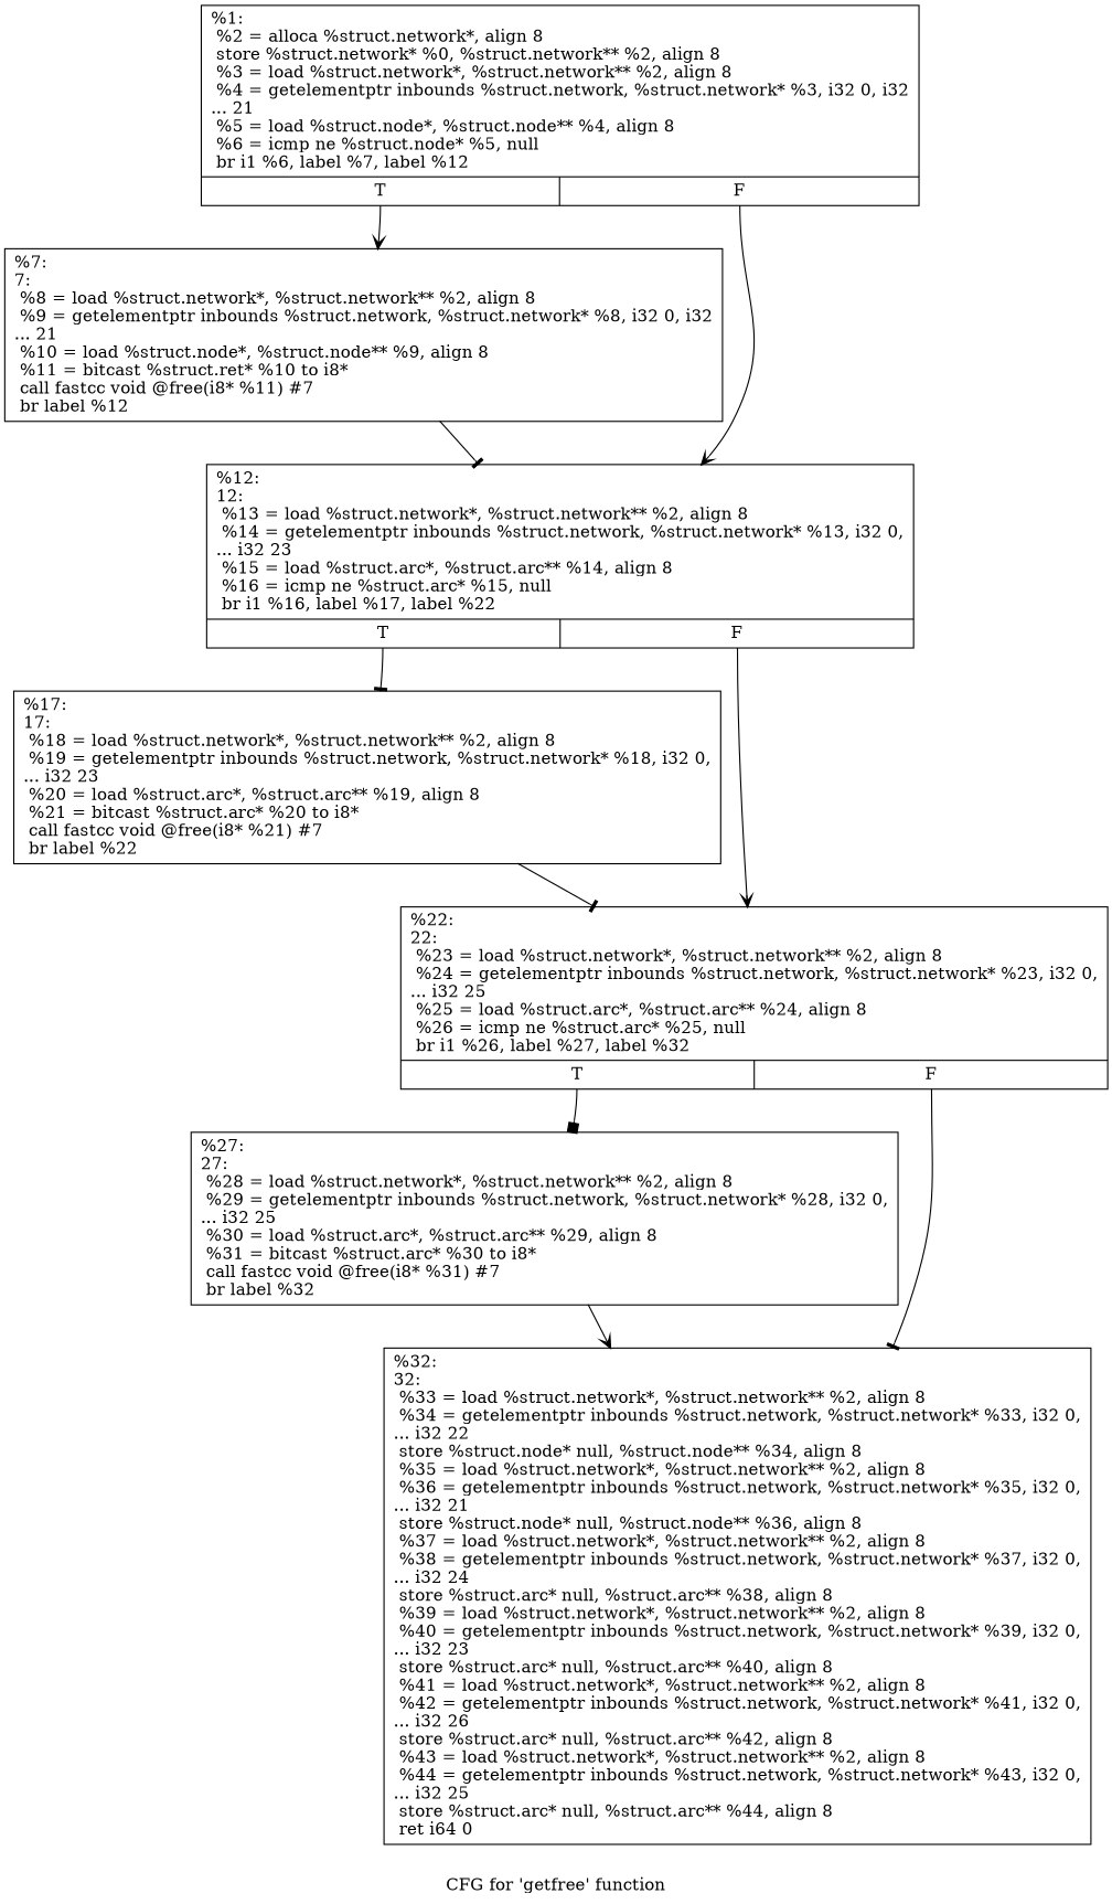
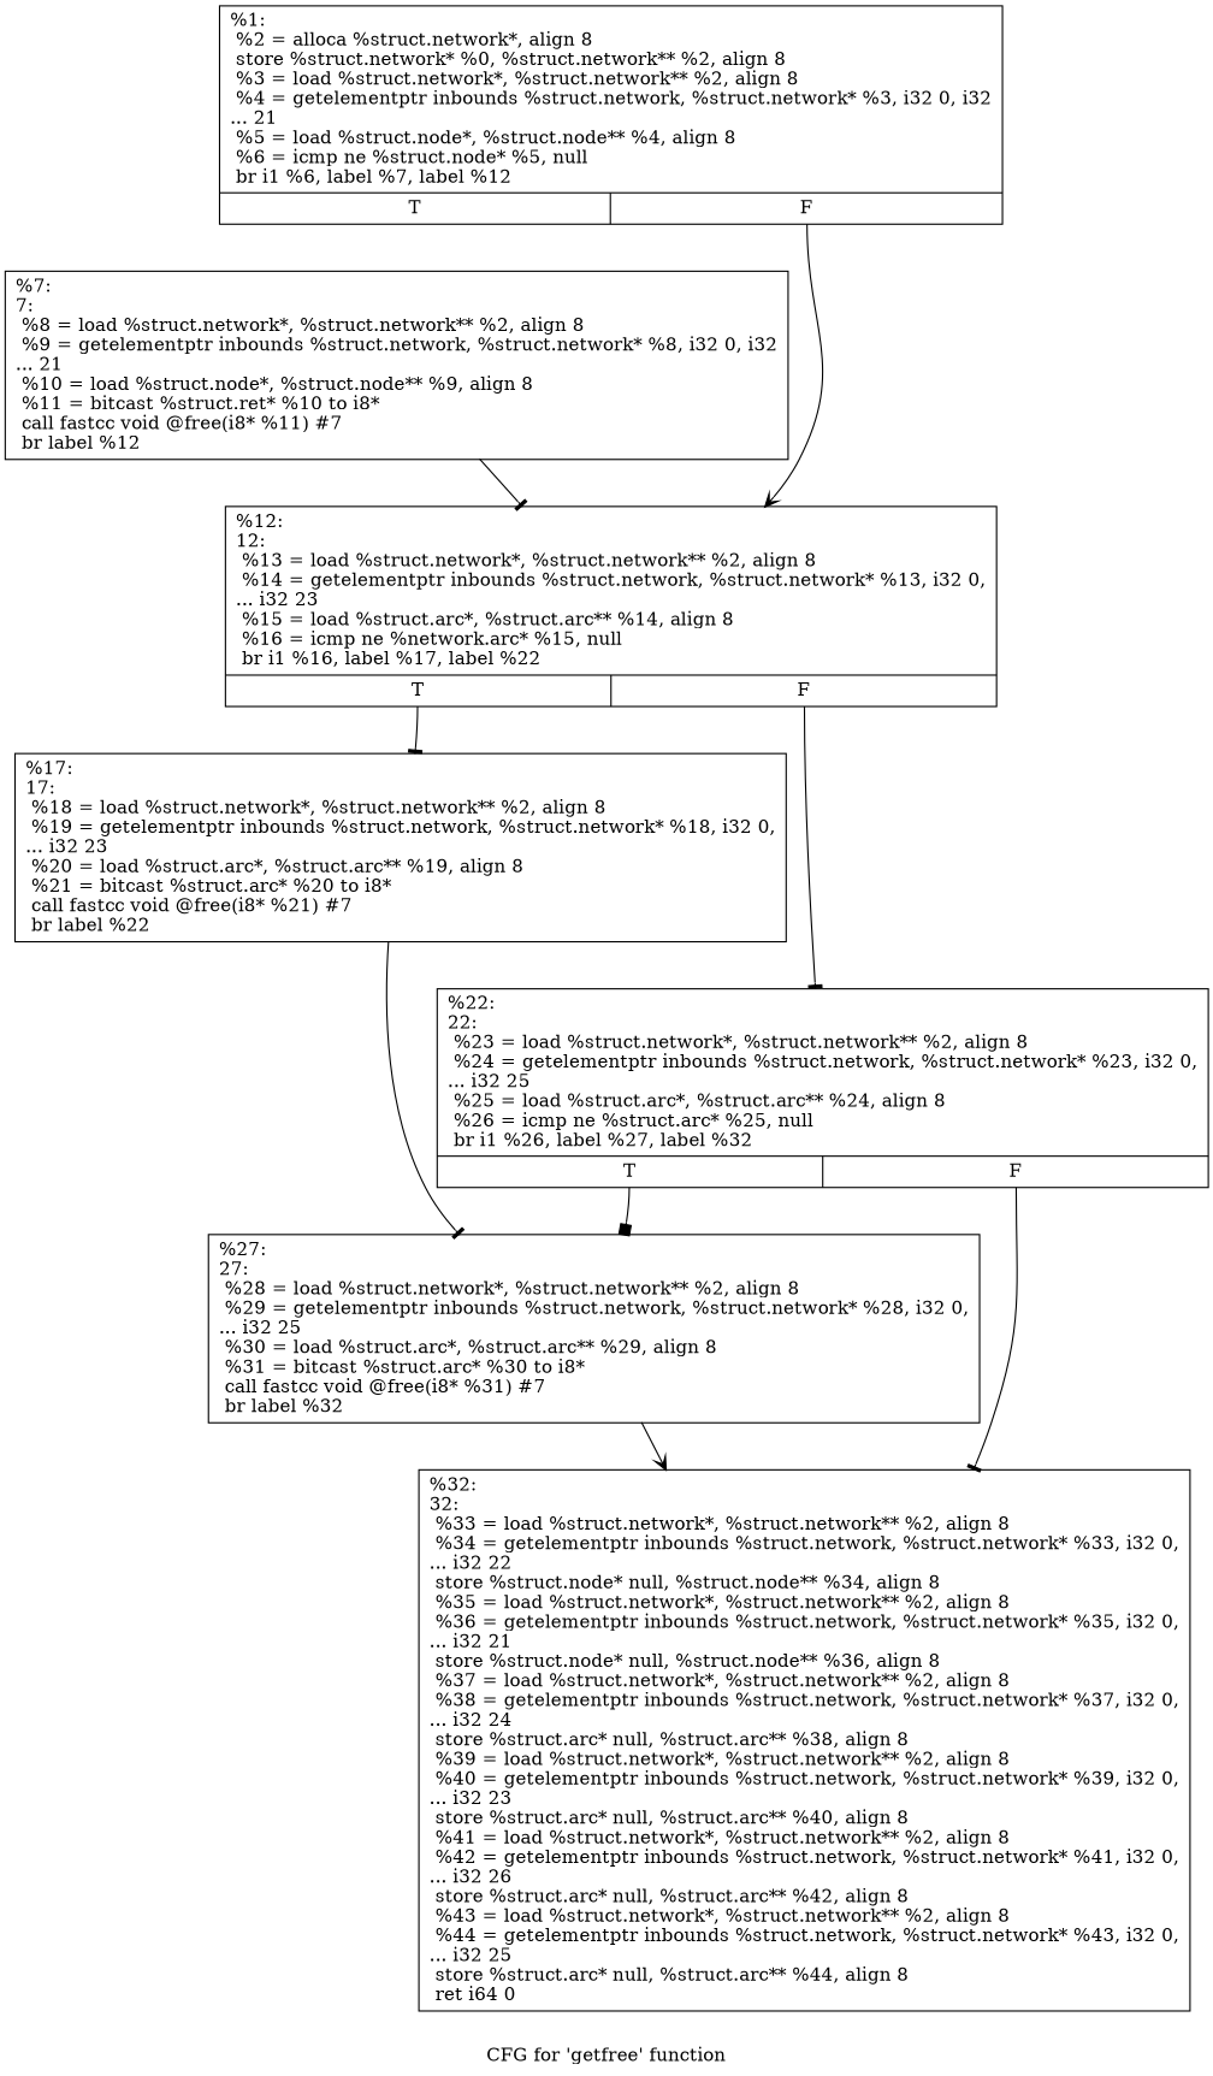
  digraph {
    label="CFG for 'getfree' function"
    node [shape=record]
    edge [arrowhead=tee]
    n1 [label="{%1:\l  %2 = alloca %struct.network*, align 8\l  store %struct.network* %0, %struct.network** %2, align 8\l  %3 = load %struct.network*, %struct.network** %2, align 8\l  %4 = getelementptr inbounds %struct.network, %struct.network* %3, i32 0, i32\l... 21\l  %5 = load %struct.node*, %struct.node** %4, align 8\l  %6 = icmp ne %struct.node* %5, null\l  br i1 %6, label %7, label %12\l|{<s0>T|<s1>F}}"]
    n2 [label="{%7:\l7:                                                \l  %8 = load %struct.network*, %struct.network** %2, align 8\l  %9 = getelementptr inbounds %struct.network, %struct.network* %8, i32 0, i32\l... 21\l  %10 = load %struct.node*, %struct.node** %9, align 8\l  %11 = bitcast %struct.ret* %10 to i8*\l  call fastcc void @free(i8* %11) #7\l  br label %12\l}"]
-   n3 [label="{%12:\l12:                                               \l  %13 = load %struct.network*, %struct.network** %2, align 8\l  %14 = getelementptr inbounds %struct.network, %struct.network* %13, i32 0,\l... i32 23\l  %15 = load %struct.arc*, %struct.arc** %14, align 8\l  %16 = icmp ne %struct.arc* %15, null\l  br i1 %16, label %17, label %22\l|{<s0>T|<s1>F}}"]
+   n3 [label="{%12:\l12:                                               \l  %13 = load %struct.network*, %struct.network** %2, align 8\l  %14 = getelementptr inbounds %struct.network, %struct.network* %13, i32 0,\l... i32 23\l  %15 = load %struct.arc*, %struct.arc** %14, align 8\l  %16 = icmp ne %network.arc* %15, null\l  br i1 %16, label %17, label %22\l|{<s0>T|<s1>F}}"]
    n4 [label="{%17:\l17:                                               \l  %18 = load %struct.network*, %struct.network** %2, align 8\l  %19 = getelementptr inbounds %struct.network, %struct.network* %18, i32 0,\l... i32 23\l  %20 = load %struct.arc*, %struct.arc** %19, align 8\l  %21 = bitcast %struct.arc* %20 to i8*\l  call fastcc void @free(i8* %21) #7\l  br label %22\l}"]
    n5 [label="{%22:\l22:                                               \l  %23 = load %struct.network*, %struct.network** %2, align 8\l  %24 = getelementptr inbounds %struct.network, %struct.network* %23, i32 0,\l... i32 25\l  %25 = load %struct.arc*, %struct.arc** %24, align 8\l  %26 = icmp ne %struct.arc* %25, null\l  br i1 %26, label %27, label %32\l|{<s0>T|<s1>F}}"]
    n6 [label="{%27:\l27:                                               \l  %28 = load %struct.network*, %struct.network** %2, align 8\l  %29 = getelementptr inbounds %struct.network, %struct.network* %28, i32 0,\l... i32 25\l  %30 = load %struct.arc*, %struct.arc** %29, align 8\l  %31 = bitcast %struct.arc* %30 to i8*\l  call fastcc void @free(i8* %31) #7\l  br label %32\l}"]
    n7 [label="{%32:\l32:                                               \l  %33 = load %struct.network*, %struct.network** %2, align 8\l  %34 = getelementptr inbounds %struct.network, %struct.network* %33, i32 0,\l... i32 22\l  store %struct.node* null, %struct.node** %34, align 8\l  %35 = load %struct.network*, %struct.network** %2, align 8\l  %36 = getelementptr inbounds %struct.network, %struct.network* %35, i32 0,\l... i32 21\l  store %struct.node* null, %struct.node** %36, align 8\l  %37 = load %struct.network*, %struct.network** %2, align 8\l  %38 = getelementptr inbounds %struct.network, %struct.network* %37, i32 0,\l... i32 24\l  store %struct.arc* null, %struct.arc** %38, align 8\l  %39 = load %struct.network*, %struct.network** %2, align 8\l  %40 = getelementptr inbounds %struct.network, %struct.network* %39, i32 0,\l... i32 23\l  store %struct.arc* null, %struct.arc** %40, align 8\l  %41 = load %struct.network*, %struct.network** %2, align 8\l  %42 = getelementptr inbounds %struct.network, %struct.network* %41, i32 0,\l... i32 26\l  store %struct.arc* null, %struct.arc** %42, align 8\l  %43 = load %struct.network*, %struct.network** %2, align 8\l  %44 = getelementptr inbounds %struct.network, %struct.network* %43, i32 0,\l... i32 25\l  store %struct.arc* null, %struct.arc** %44, align 8\l  ret i64 0\l}"]
-   n1 -> n2 [arrowhead=vee tailport=s0]
    n1 -> n3 [arrowhead=vee tailport=s1]
    n2 -> n3
    n3 -> n4 [tailport=s0]
-   n3 -> n5 [arrowhead=vee tailport=s1]
-   n4 -> n5
+   n3 -> n5 [tailport=s1]
+   n4 -> n6
    n5 -> n6 [arrowhead=box tailport=s0]
    n5 -> n7 [tailport=s1]
    n6 -> n7 [arrowhead=vee]
  }
